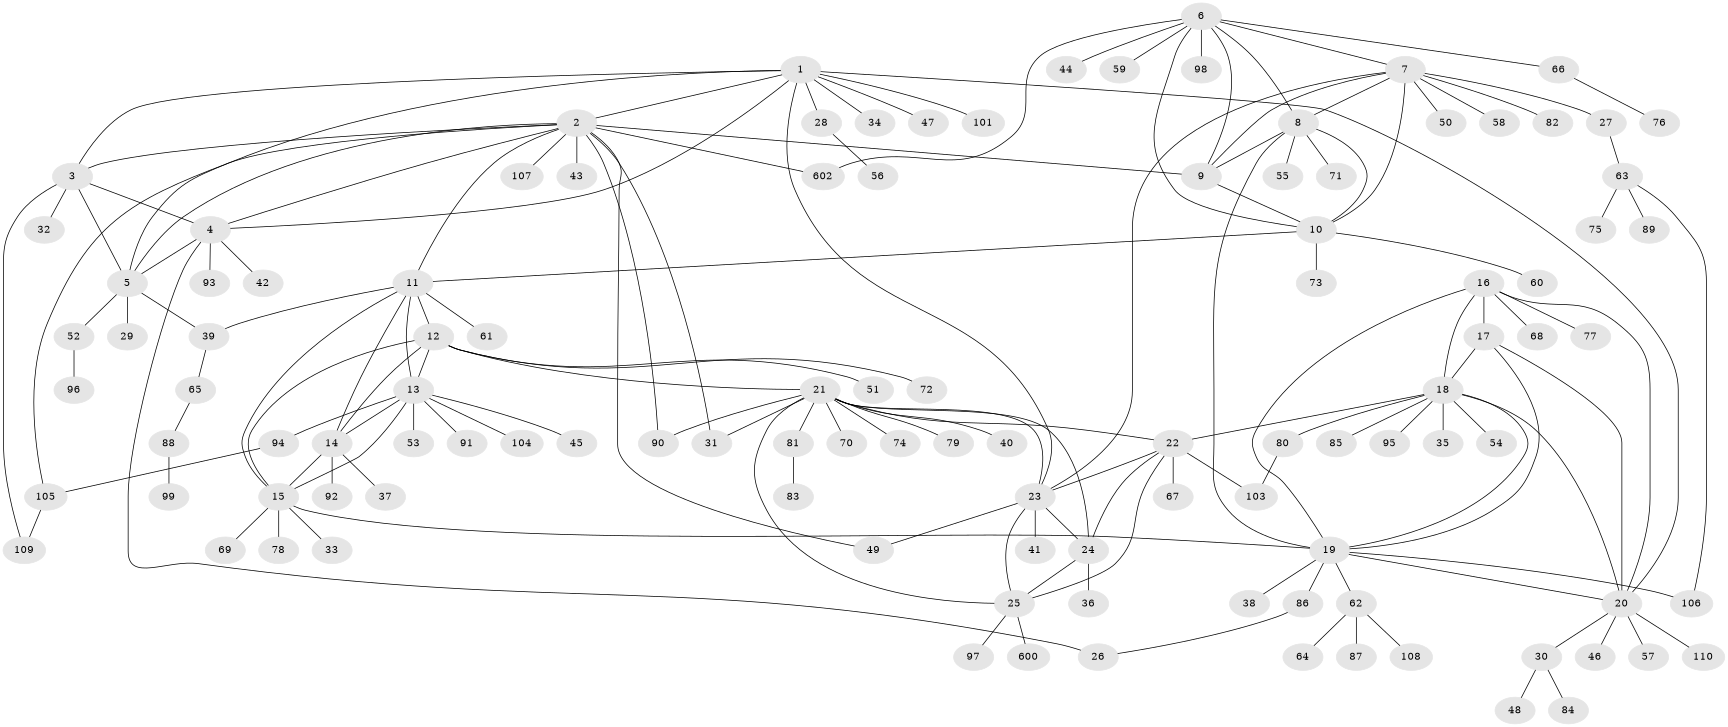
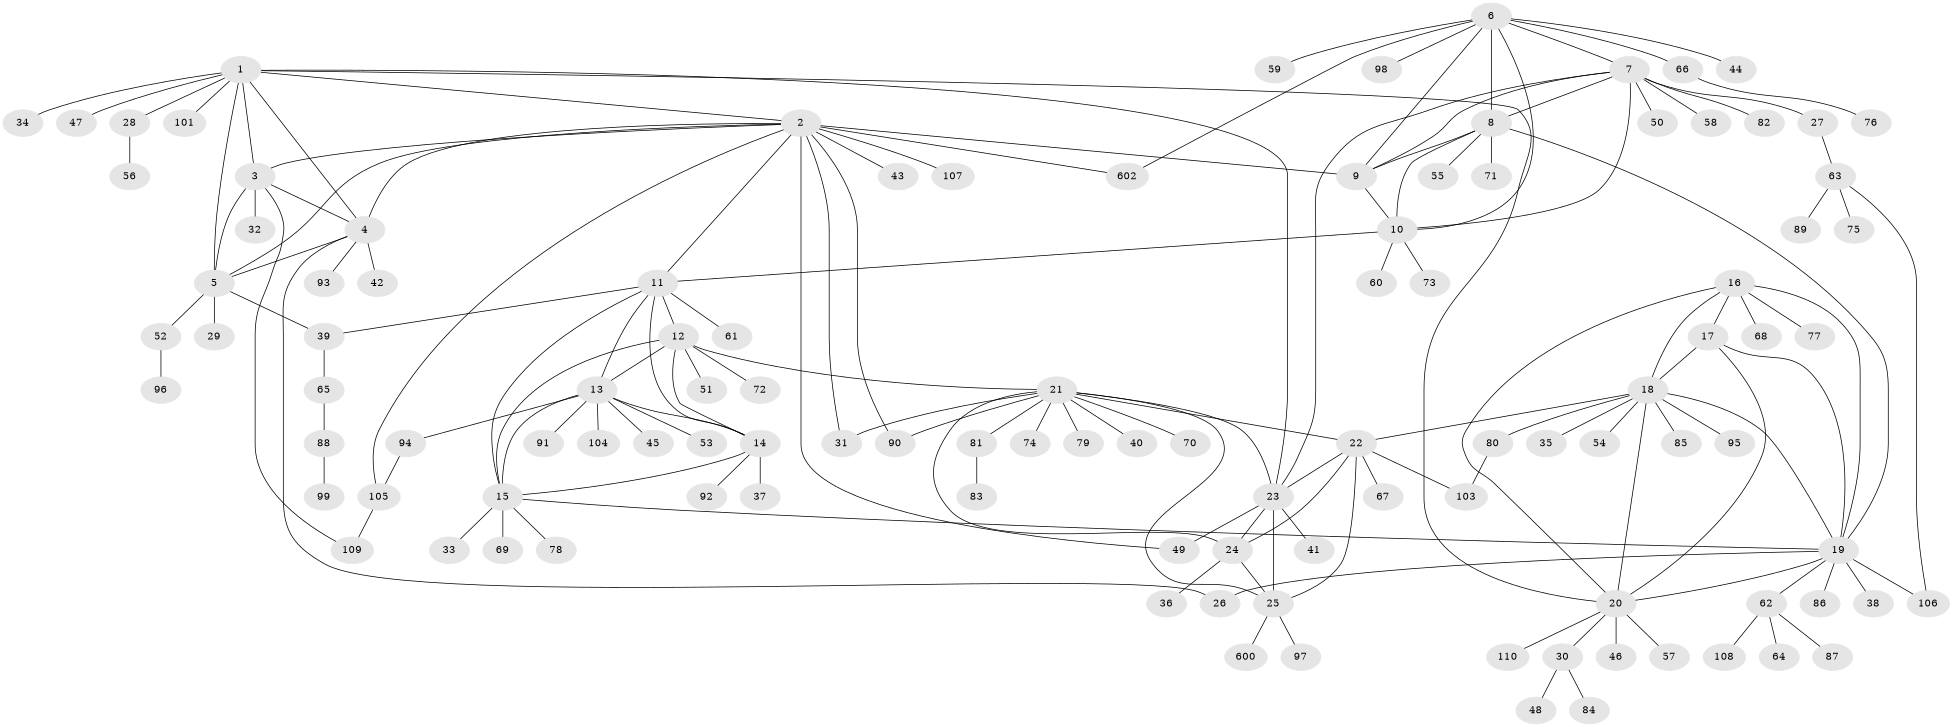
  graph {
    fontname="DejaVu Serif"
    node [color=gray90 fontname="DejaVu Serif" style=filled]
    edge [fontname="DejaVu Serif"]
    1
    2
    3
    4
    5
    20
    23
    28
    34
    47
    101
    9
    11
    31
    43
    49
    90
    n18 [label=602]
    105
    107
    32
    109
    26
    42
    93
    29
    39
    52
    30
    46
    57
    110
    24
    25
    41
    56
    10
    12
    13
    14
    15
    61
    65
    96
    6
    7
    8
    44
    59
    66
    98
    27
    50
    58
    82
    19
    55
    71
    60
    73
    76
    63
    38
    62
    86
    106
    21
    51
    72
    45
    53
    91
    94
    104
    37
    92
    33
    69
    78
    22
    40
    70
    74
    79
    81
    16
    17
    18
    68
    77
    35
    54
    80
    85
    95
    67
    103
    64
    87
    108
    48
    84
    36
    97
    n105 [label=600]
    83
    75
    89
    88
    99
    1 -- 2
    1 -- 3
    1 -- 4
    1 -- 5
    1 -- 20
    1 -- 23
    1 -- 28
    1 -- 34
    1 -- 47
    1 -- 101
    2 -- 3
    2 -- 4
    2 -- 5
    2 -- 9
    2 -- 11
    2 -- 31
    2 -- 43
    2 -- 49
    2 -- 90
    2 -- n18
    2 -- 105
    2 -- 107
    3 -- 4
    3 -- 5
    3 -- 32
    3 -- 109
    4 -- 5
    4 -- 26
    4 -- 42
    4 -- 93
    5 -- 29
    5 -- 39
    5 -- 52
    20 -- 30
    20 -- 46
    20 -- 57
    20 -- 110
    23 -- 49
    23 -- 24
    23 -- 25
    23 -- 41
    28 -- 56
    9 -- 10
    11 -- 39
    11 -- 12
    11 -- 13
    11 -- 14
    11 -- 15
    11 -- 61
    105 -- 109
    39 -- 65
    52 -- 96
    30 -- 48
    30 -- 84
    24 -- 25
    24 -- 36
    25 -- 97
    25 -- n105
    10 -- 11
    10 -- 60
    10 -- 73
    12 -- 13
    12 -- 14
    12 -- 15
    12 -- 21
    12 -- 51
    12 -- 72
    13 -- 14
    13 -- 15
    13 -- 45
    13 -- 53
    13 -- 91
    13 -- 94
    13 -- 104
    14 -- 15
    14 -- 37
    14 -- 92
    15 -- 19
    15 -- 33
    15 -- 69
    15 -- 78
    65 -- 88
    6 -- 9
    6 -- n18
    6 -- 10
    6 -- 7
    6 -- 8
    6 -- 44
    6 -- 59
    6 -- 66
    6 -- 98
    7 -- 23
    7 -- 9
    7 -- 10
    7 -- 8
    7 -- 27
    7 -- 50
    7 -- 58
    7 -- 82
    8 -- 9
    8 -- 10
    8 -- 19
    8 -- 55
    8 -- 71
    66 -- 76
    27 -- 63
    19 -- 20
-   86 -- 26
+   19 -- 26
    19 -- 38
    19 -- 62
    19 -- 86
    19 -- 106
    63 -- 106
    63 -- 75
    63 -- 89
    62 -- 64
    62 -- 87
    62 -- 108
    21 -- 23
    21 -- 31
    21 -- 90
    21 -- 24
    21 -- 25
    21 -- 22
    21 -- 40
    21 -- 70
    21 -- 74
    21 -- 79
    21 -- 81
    94 -- 105
    22 -- 23
    22 -- 24
    22 -- 25
    22 -- 67
    22 -- 103
    81 -- 83
    16 -- 20
    16 -- 19
    16 -- 17
    16 -- 18
    16 -- 68
    16 -- 77
    17 -- 20
    17 -- 19
    17 -- 18
    18 -- 20
    18 -- 19
    18 -- 22
    18 -- 35
    18 -- 54
    18 -- 80
    18 -- 85
    18 -- 95
    80 -- 103
    88 -- 99
  }
